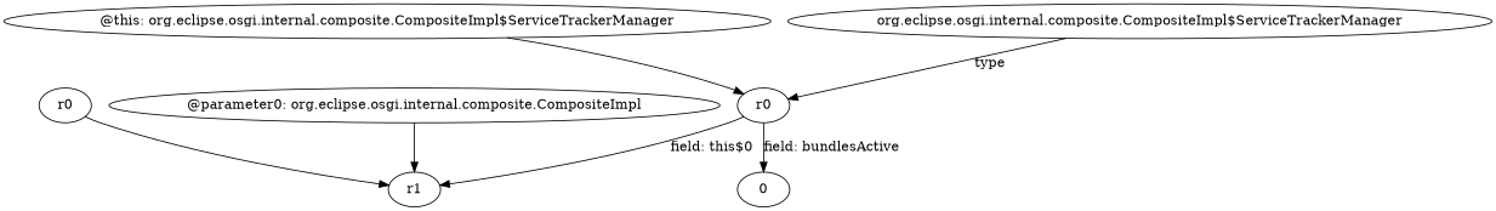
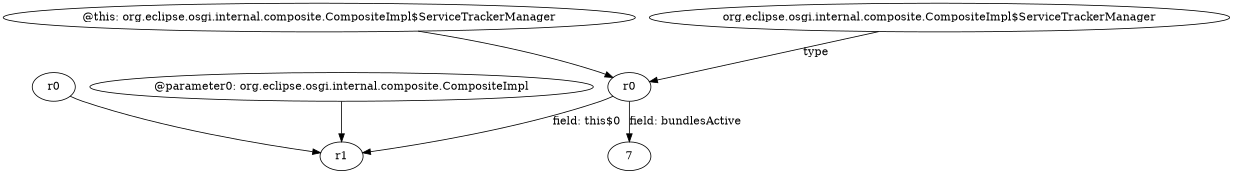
  digraph {
    n1 [label=r0]
-   n2 [label=0]
+   n2 [label=7]
    n3 [label=r1]
    n4 [label="@this: org.eclipse.osgi.internal.composite.CompositeImpl$ServiceTrackerManager"]
    n5 [label=r0]
    n6 [label="@parameter0: org.eclipse.osgi.internal.composite.CompositeImpl"]
    n7 [label="org.eclipse.osgi.internal.composite.CompositeImpl$ServiceTrackerManager"]
    n1 -> n2 [label="field: bundlesActive"]
    n1 -> n3 [label="field: this$0"]
    n4 -> n1
    n5 -> n3
    n6 -> n3
    n7 -> n1 [label=type]
  }
